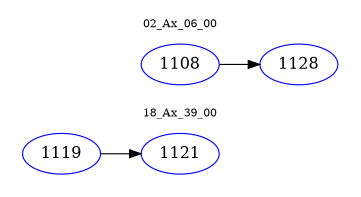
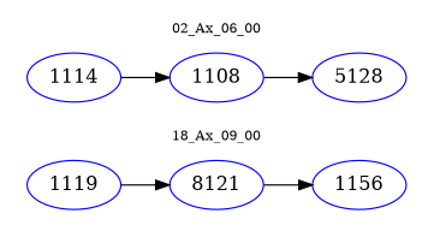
  digraph {
    rankdir=LR
    node [color=blue]
    edge [color=black]
    n1 [label=1119]
-   n2 [label=1121]
+   n2 [label=8121]
+   n3 [label=1156]
+   n4 [label=1114]
    n5 [label=1108]
-   n6 [label=1128]
+   n6 [label=5128]
    subgraph cluster_1 {
      color=white
      fontsize=10
-     label="18_Ax_39_00"
+     label="18_Ax_09_00"
      n1
      n2
+     n3
    }
    subgraph cluster_2 {
      color=white
      fontsize=10
      label="02_Ax_06_00"
+     n4
      n5
      n6
    }
    n1 -> n2
+   n2 -> n3
+   n4 -> n5
    n5 -> n6
  }
